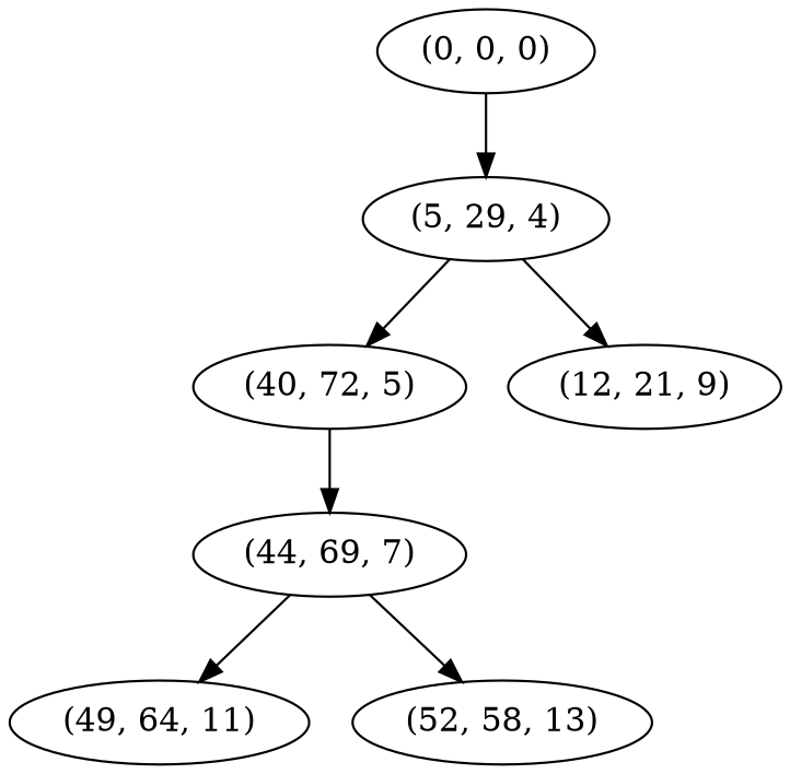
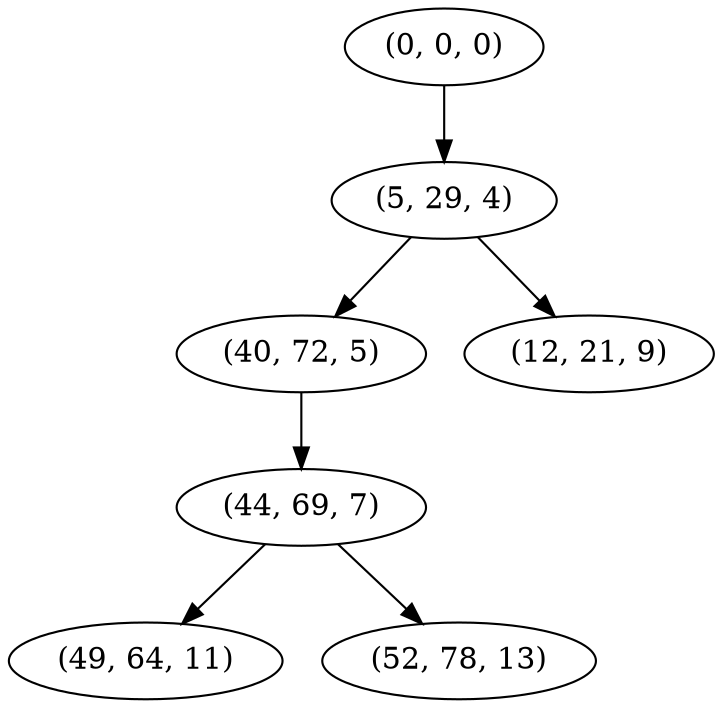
  digraph {
    "(0, 0, 0)"
    "(5, 29, 4)"
    "(40, 72, 5)"
    "(12, 21, 9)"
    "(44, 69, 7)"
    "(49, 64, 11)"
-   "(52, 58, 13)"
+   "(52, 58, 13)" [label="(52, 78, 13)"]
    "(0, 0, 0)" -> "(5, 29, 4)"
    "(5, 29, 4)" -> "(40, 72, 5)"
    "(5, 29, 4)" -> "(12, 21, 9)"
    "(40, 72, 5)" -> "(44, 69, 7)"
    "(44, 69, 7)" -> "(49, 64, 11)"
    "(44, 69, 7)" -> "(52, 58, 13)"
  }
